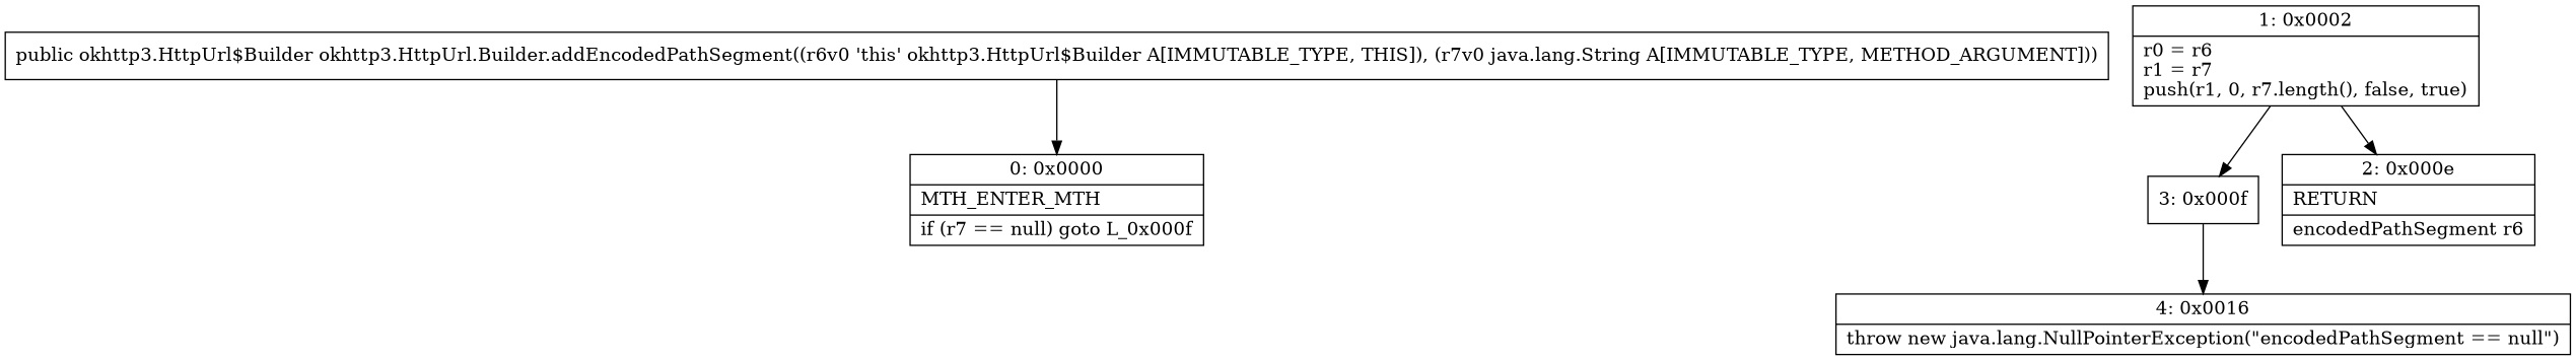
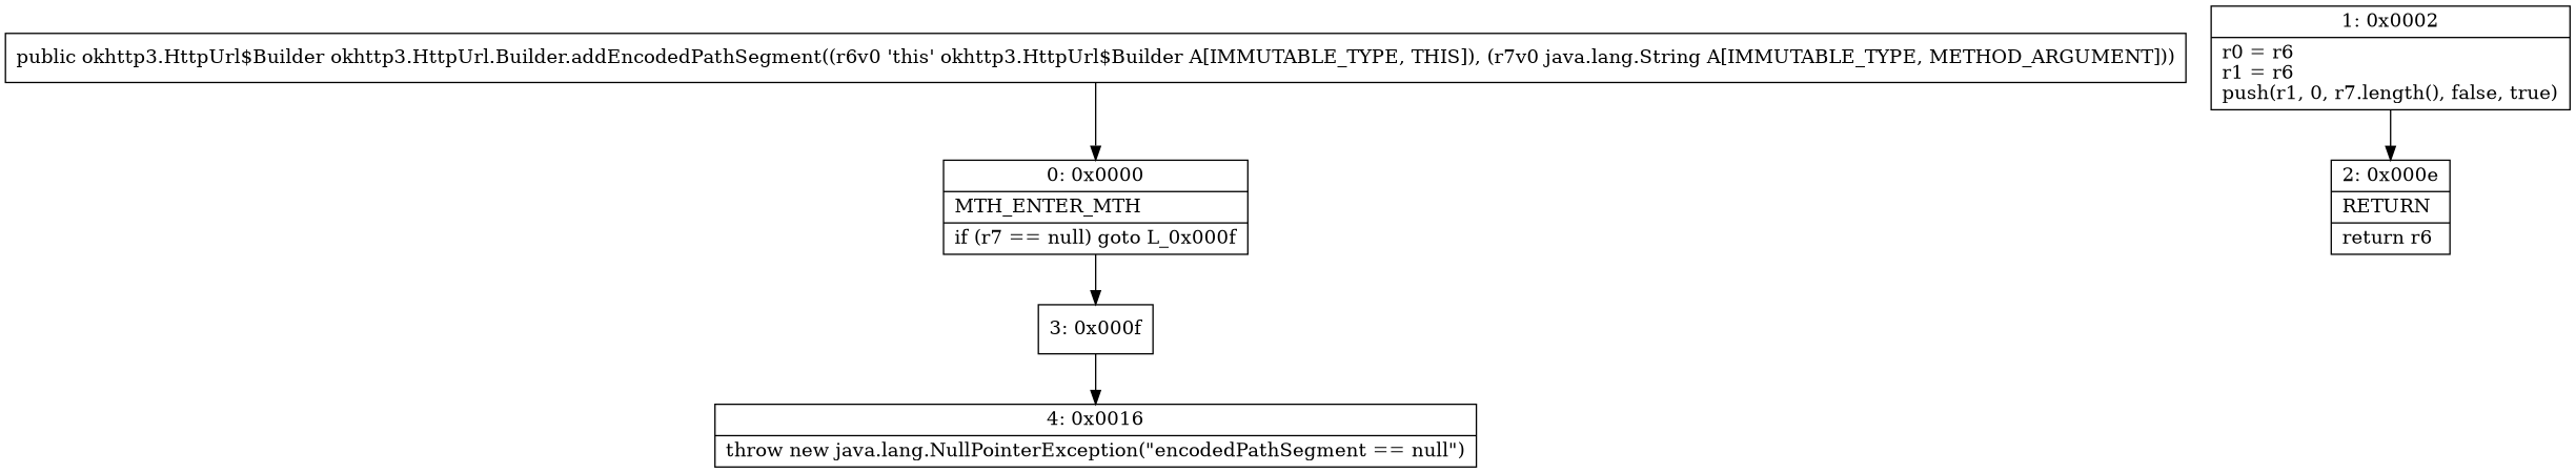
  digraph {
    node [shape=record]
    n1 [label="{0\:\ 0x0000|MTH_ENTER_MTH\l|if (r7 == null) goto L_0x000f\l}"]
    n2 [label="{3\:\ 0x000f}"]
-   n3 [label="{1\:\ 0x0002|r0 = r6\lr1 = r7\lpush(r1, 0, r7.length(), false, true)\l}"]
-   n4 [label="{2\:\ 0x000e|RETURN\l|encodedPathSegment r6\l}"]
+   n3 [label="{1\:\ 0x0002|r0 = r6\lr1 = r6\lpush(r1, 0, r7.length(), false, true)\l}"]
+   n4 [label="{2\:\ 0x000e|RETURN\l|return r6\l}"]
    n5 [label="{4\:\ 0x0016|throw new java.lang.NullPointerException(\"encodedPathSegment == null\")\l}"]
    n6 [label="{public okhttp3.HttpUrl$Builder okhttp3.HttpUrl.Builder.addEncodedPathSegment((r6v0 'this' okhttp3.HttpUrl$Builder A[IMMUTABLE_TYPE, THIS]), (r7v0 java.lang.String A[IMMUTABLE_TYPE, METHOD_ARGUMENT])) }"]
-   n3 -> n2
+   n1 -> n2
    n2 -> n5
    n3 -> n4
    n6 -> n1
  }
